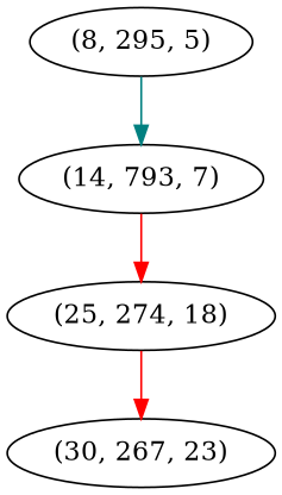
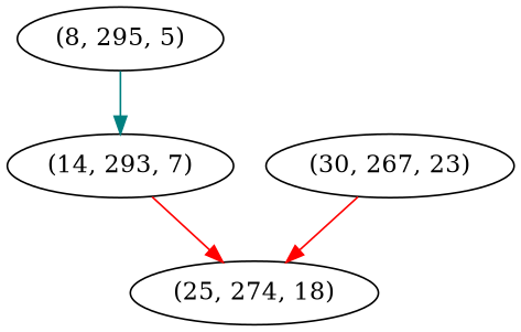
  digraph {
    edge [color=red]
    "(8, 295, 5)"
-   "(14, 293, 7)" [label="(14, 793, 7)"]
+   "(14, 293, 7)"
    "(25, 274, 18)"
    "(30, 267, 23)"
    "(8, 295, 5)" -> "(14, 293, 7)" [color=teal]
    "(14, 293, 7)" -> "(25, 274, 18)"
-   "(25, 274, 18)" -> "(30, 267, 23)"
+   "(30, 267, 23)" -> "(25, 274, 18)"
  }
